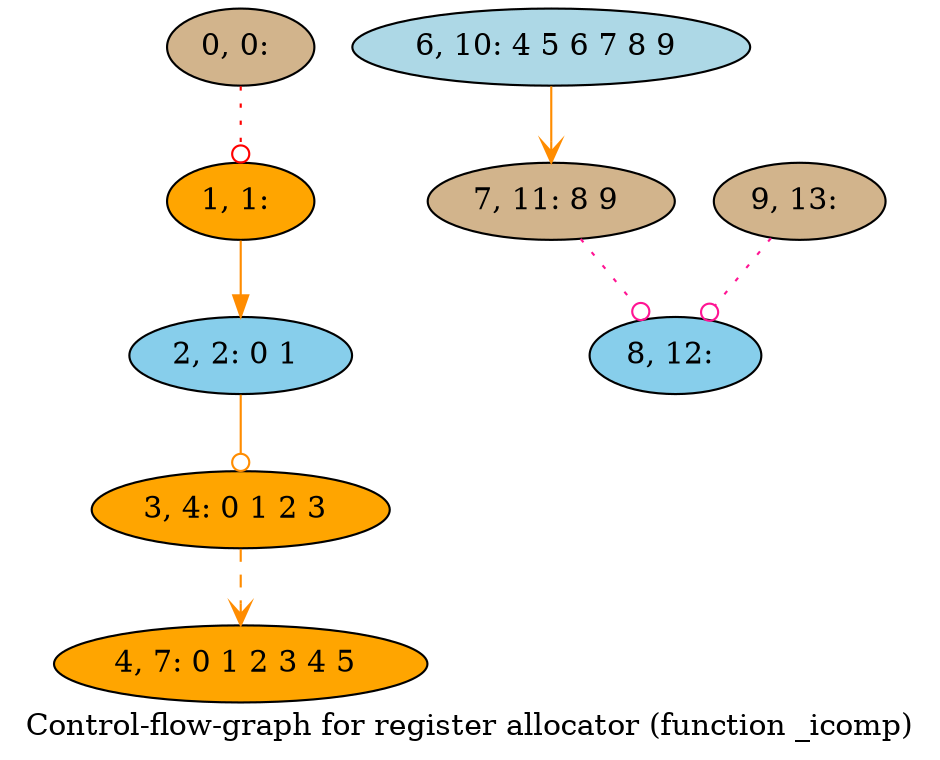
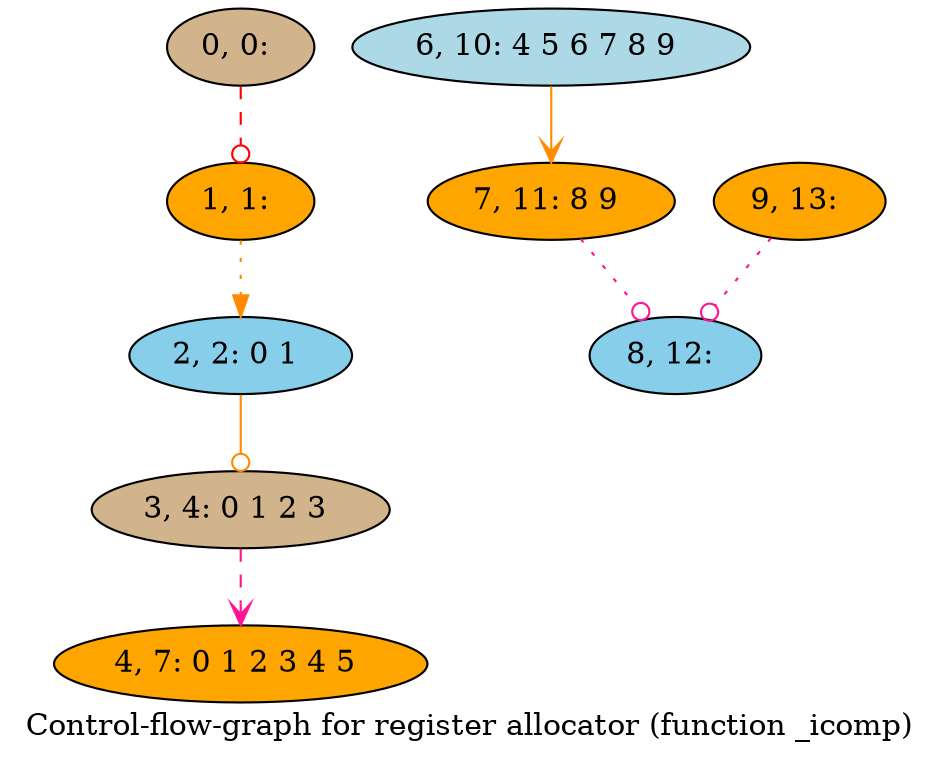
  digraph {
    label="Control-flow-graph for register allocator (function _icomp)"
    node [fillcolor=orange style=filled]
    edge [arrowhead=odot color=darkorange style=dotted]
    n1 [fillcolor=tan label="0, 0: "]
    n2 [label="1, 1: "]
    n3 [fillcolor=skyblue label="2, 2: 0 1 "]
-   n4 [label="3, 4: 0 1 2 3 "]
+   n4 [fillcolor=tan label="3, 4: 0 1 2 3 "]
    n5 [label="4, 7: 0 1 2 3 4 5 "]
    n6 [fillcolor=lightblue label="6, 10: 4 5 6 7 8 9 "]
-   n7 [fillcolor=tan label="7, 11: 8 9 "]
+   n7 [label="7, 11: 8 9 "]
    n8 [fillcolor=skyblue label="8, 12: "]
-   n9 [fillcolor=tan label="9, 13: "]
-   n1 -> n2 [color=red]
-   n2 -> n3 [arrowhead=normal style=solid]
+   n9 [label="9, 13: "]
+   n1 -> n2 [color=red style=dashed]
+   n2 -> n3 [arrowhead=normal]
    n3 -> n4 [style=solid]
-   n4 -> n5 [arrowhead=vee style=dashed]
+   n4 -> n5 [arrowhead=vee color=deeppink style=dashed]
    n6 -> n7 [arrowhead=vee style=solid]
    n7 -> n8 [color=deeppink]
    n9 -> n8 [color=deeppink]
  }
